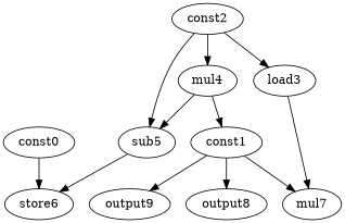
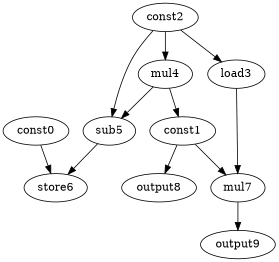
  digraph {
    node [opcode=const]
    edge [operand=0]
    store6 [opcode=store]
    const0
    sub5 [opcode=sub]
    mul7 [opcode=mul]
    const1
    output8 [opcode=output]
    mul4 [opcode=mul]
    output9 [opcode=output]
    const2
    load3 [opcode=load]
    const0 -> store6
    sub5 -> store6 [operand=1]
-   const1 -> output9
+   mul7 -> output9
    const1 -> mul7
    const1 -> output8
    mul4 -> sub5 [operand=1]
    mul4 -> const1
    const2 -> sub5
    const2 -> mul4 [operand=1]
    const2 -> load3
    load3 -> mul7 [operand=1]
  }
